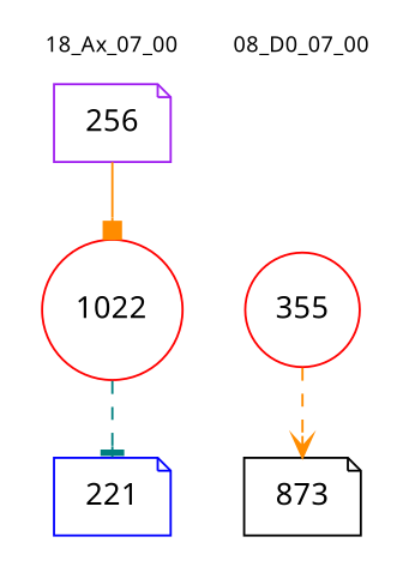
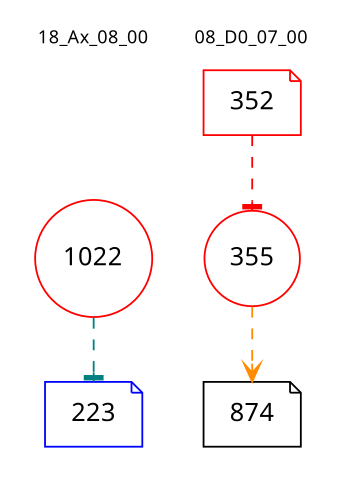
  digraph {
    fontname="Noto Sans"
    node [color=red fontname="Noto Sans" shape=note]
    edge [arrowhead=tee color=darkorange fontname="Noto Sans" style=dashed]
-   n1 [color=purple label=256]
-   n2 [color=blue label=221]
+   n2 [color=blue label=223]
    n3 [label=1022 shape=circle]
+   n4 [label=352]
    n5 [label=355 shape=circle]
-   n6 [color=black label=873]
+   n6 [color=black label=874]
    subgraph cluster_1 {
      color=white
      fontsize=10
-     label="18_Ax_07_00"
-     n1
+     label="18_Ax_08_00"
      n2
      n3
    }
    subgraph cluster_2 {
      color=white
      fontsize=10
      label="08_D0_07_00"
+     n4
      n5
      n6
    }
-   n1 -> n3 [arrowhead=box style=solid]
    n3 -> n2 [color=teal]
+   n4 -> n5 [color=red]
    n5 -> n6 [arrowhead=vee]
  }
